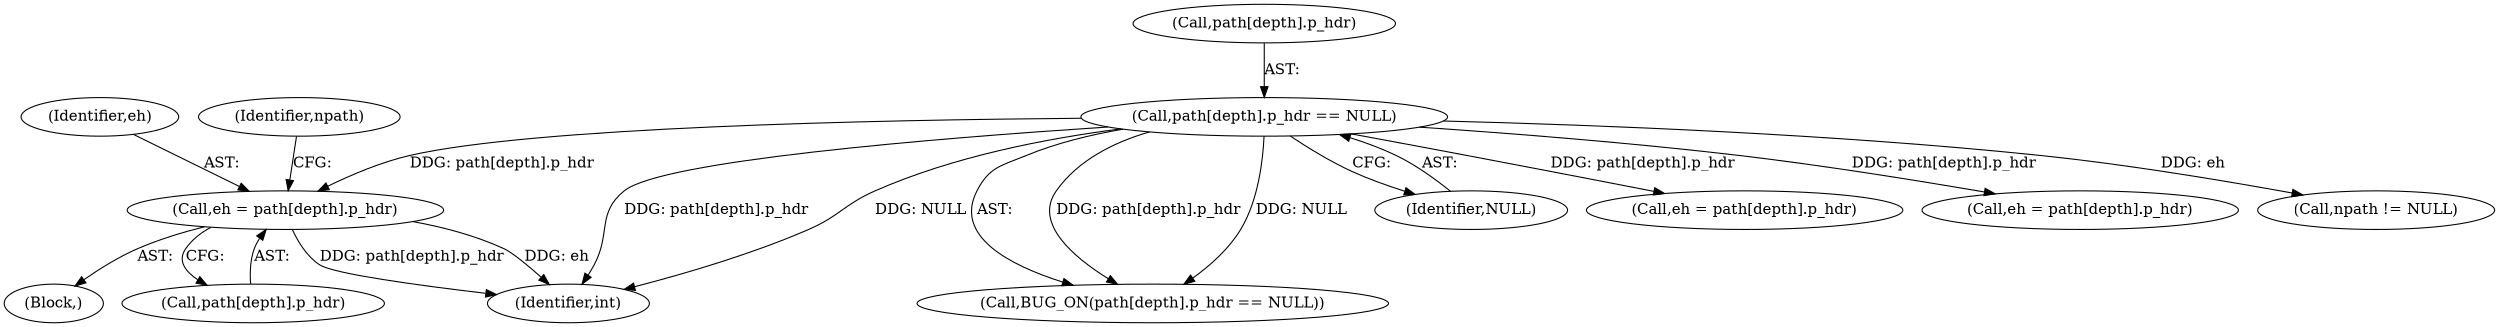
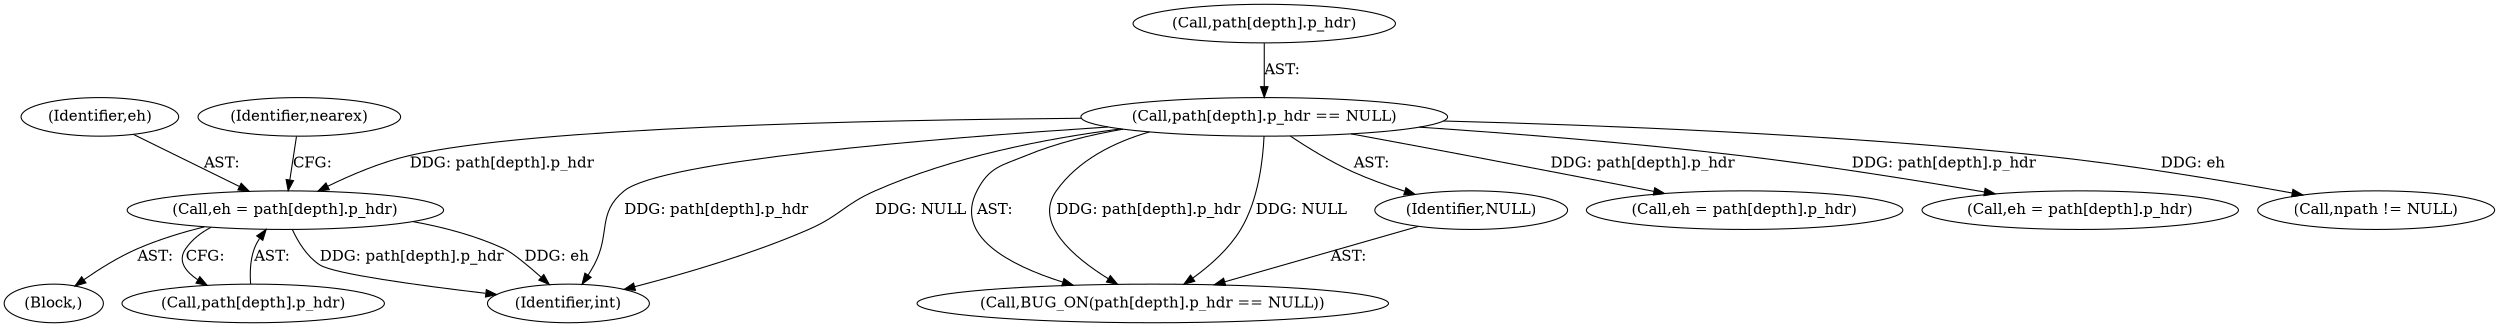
  digraph {
    n1 [label="(Call,eh = path[depth].p_hdr)"]
    n2 [label="(Block,)"]
    n3 [label="(Call,path[depth].p_hdr)"]
    n4 [label="(Identifier,int)"]
    n5 [label="(Call,path[depth].p_hdr == NULL)"]
    n6 [label="(Call,BUG_ON(path[depth].p_hdr == NULL))"]
    n7 [label="(Call,eh = path[depth].p_hdr)"]
    n8 [label="(Call,eh = path[depth].p_hdr)"]
    n9 [label="(Identifier,NULL)"]
    n10 [label="(Call,npath != NULL)"]
    n11 [label="(Identifier,eh)"]
-   n12 [label="(Identifier,npath)"]
+   n12 [label="(Identifier,nearex)"]
    n13 [label="(Call,path[depth].p_hdr)"]
    n1 -> n2 [label="AST: "]
    n1 -> n3 [label="CFG: "]
    n1 -> n4 [label="DDG: path[depth].p_hdr"]
    n1 -> n4 [label="DDG: eh"]
    n3 -> n1 [label="AST: "]
    n5 -> n1 [label="DDG: path[depth].p_hdr"]
    n5 -> n4 [label="DDG: path[depth].p_hdr"]
    n5 -> n4 [label="DDG: NULL"]
    n5 -> n6 [label="AST: "]
    n5 -> n6 [label="DDG: path[depth].p_hdr"]
    n5 -> n6 [label="DDG: NULL"]
    n5 -> n7 [label="DDG: path[depth].p_hdr"]
    n5 -> n8 [label="DDG: path[depth].p_hdr"]
-   n5 -> n9 [label="CFG: "]
+   n5 -> n9 [label="AST: "]
    n5 -> n10 [label="DDG: eh"]
-   n9 -> n5 [label="AST: "]
+   n9 -> n6 [label="AST: "]
    n11 -> n1 [label="AST: "]
    n12 -> n1 [label="CFG: "]
    n13 -> n5 [label="AST: "]
  }
